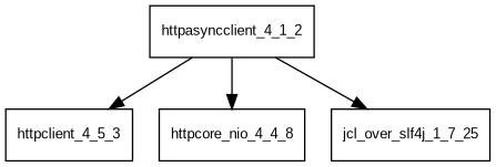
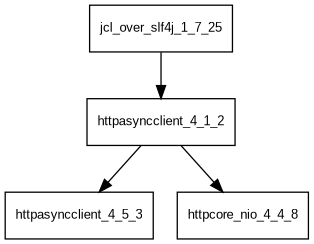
  digraph {
    fontname="Liberation Sans"
    node [fontname="Liberation Sans" fontsize=10.0 shape=box]
    edge [fontname="Liberation Sans"]
    httpasyncclient_4_1_2
-   httpclient_4_5_3
+   httpclient_4_5_3 [label=httpasyncclient_4_5_3]
    n3 [label=httpcore_nio_4_4_8]
    jcl_over_slf4j_1_7_25
    httpasyncclient_4_1_2 -> httpclient_4_5_3
    httpasyncclient_4_1_2 -> n3
-   httpasyncclient_4_1_2 -> jcl_over_slf4j_1_7_25
+   jcl_over_slf4j_1_7_25 -> httpasyncclient_4_1_2
  }
